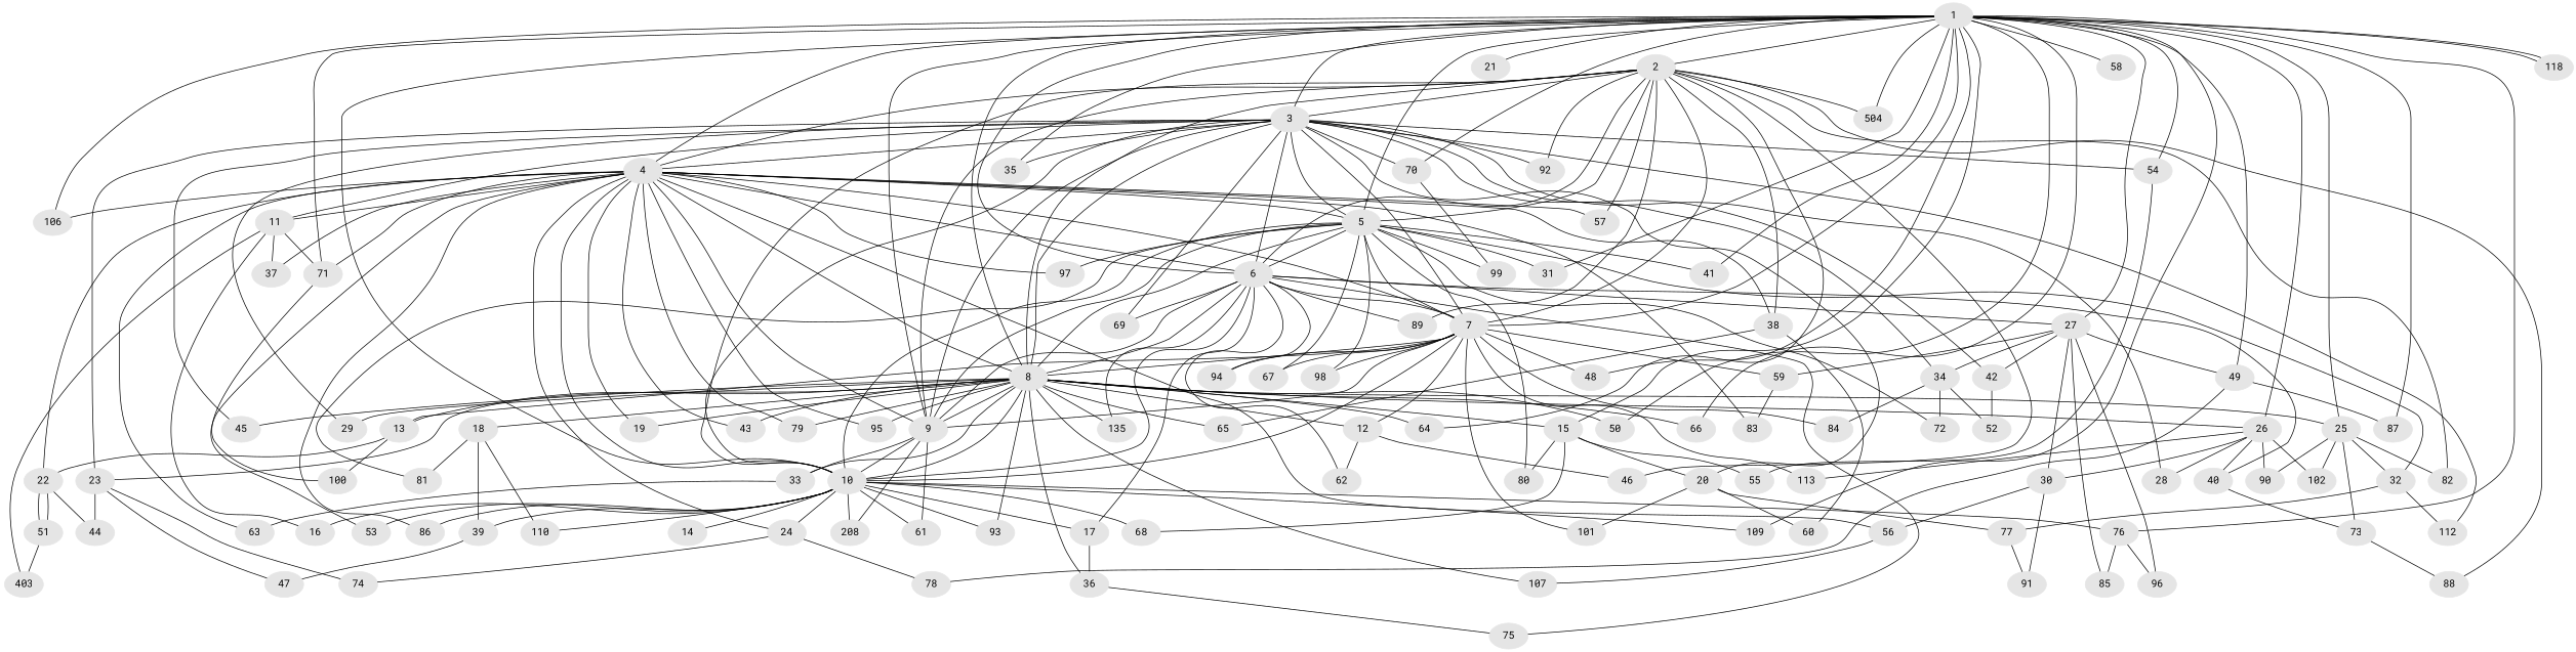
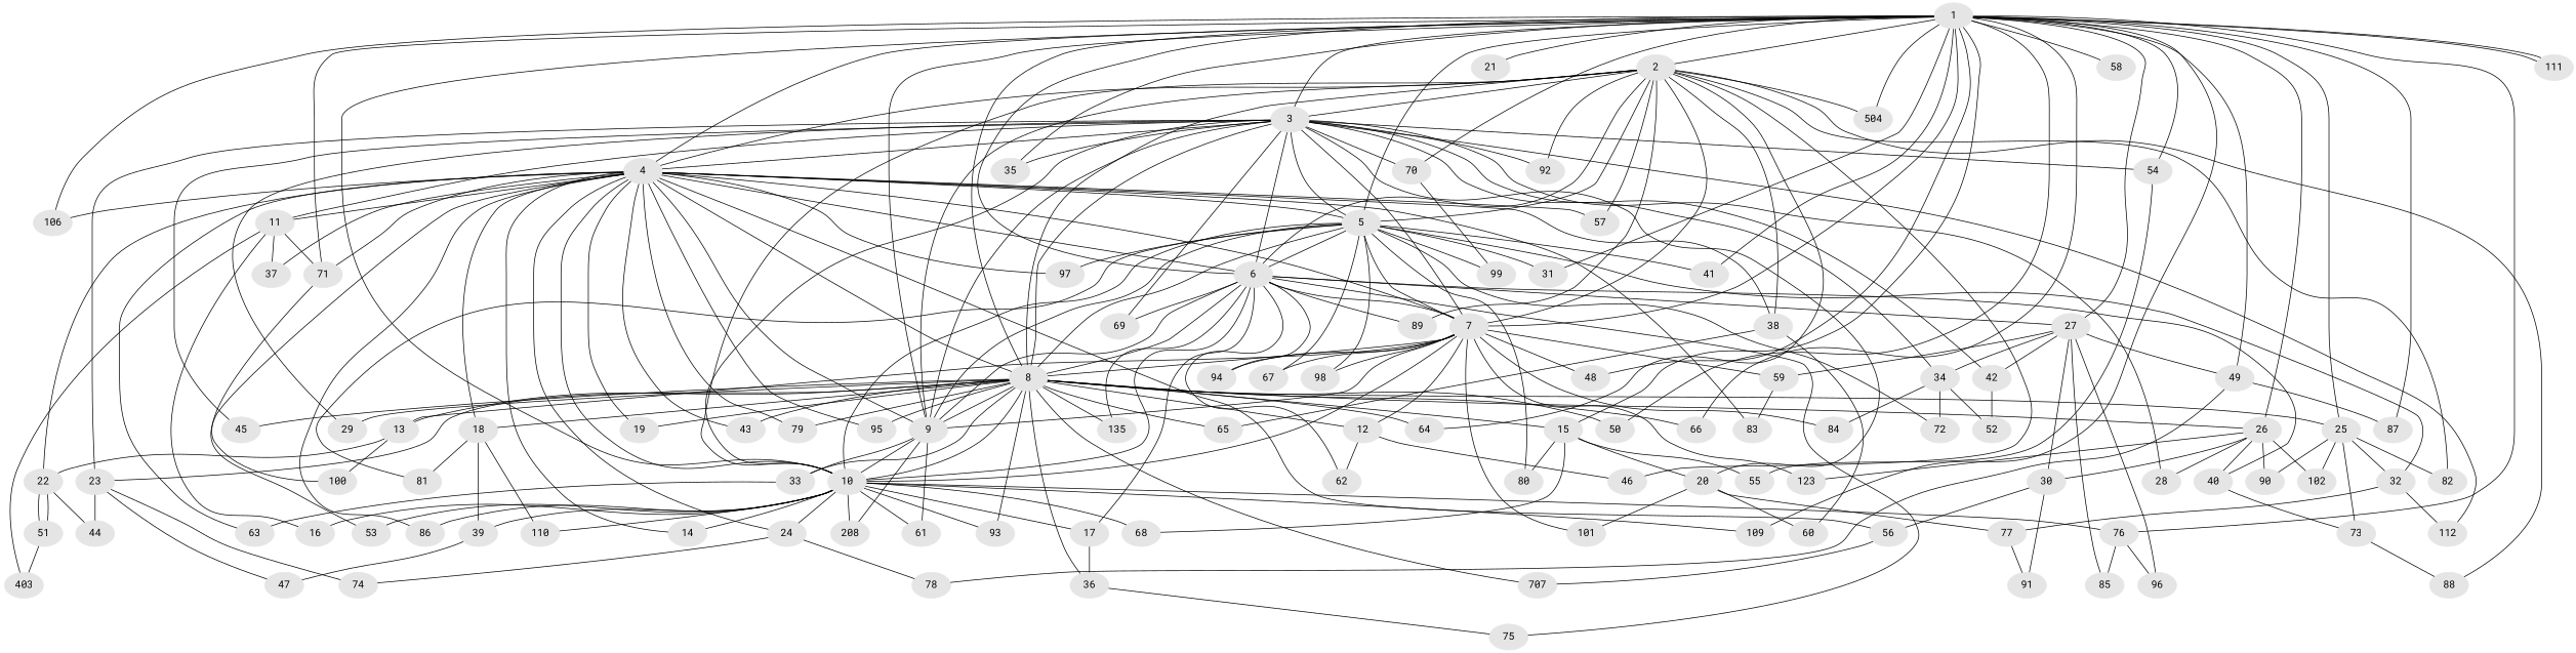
  graph {
    fontname="Roboto Mono"
    node [color=gray90 fontname="Roboto Mono" style=filled]
    edge [fontname="Roboto Mono"]
    1
    2
    3
    4
    5
    6
    7
    8
    9
    10
    15
    21
    25
    26
    27
    31
    35
    41
    48
    49
    50
    54
    58
    66
    70
    71
    76
    87
    n29 [label=504]
    106
    109
-   111 [label=118]
+   111
    38
    46
    57
    64
    82
    88
    89
    92
    11
    20
    23
    28
    29
    34
    42
    45
    69
    112
    14
    18
    19
    22
    24
    37
    43
    53
    56
    63
    79
    83
    86
    95
    97
    32
    67
    72
    80
    81
    98
    99
    17
    40
    62
    75
    94
    n78 [label=135]
    12
    13
    59
    84
    101
-   113
+   113 [label=123]
    33
    36
    65
    93
-   107
+   107 [label=707]
    61
    n91 [label=208]
    16
    39
    68
    110
    55
    73
    90
    102
    30
    85
    96
    78
    100
    60
    n106 [label=403]
    77
    44
    47
    74
    52
    51
    91
    1 -- 2
    1 -- 3
    1 -- 4
    1 -- 5
    1 -- 6
    1 -- 7
    1 -- 8
    1 -- 9
    1 -- 10
    1 -- 15
    1 -- 21
    1 -- 25
    1 -- 26
    1 -- 27
    1 -- 31
    1 -- 35
    1 -- 41
    1 -- 48
    1 -- 49
    1 -- 50
    1 -- 54
    1 -- 58
    1 -- 66
    1 -- 70
    1 -- 71
    1 -- 76
    1 -- 87
    1 -- n29
    1 -- 106
    1 -- 109
    1 -- 111
    1 -- 111
    2 -- 3
    2 -- 4
    2 -- 5
    2 -- 6
    2 -- 7
    2 -- 8
    2 -- 9
    2 -- 10
    2 -- n29
    2 -- 38
    2 -- 46
    2 -- 57
    2 -- 64
    2 -- 82
    2 -- 88
    2 -- 89
    2 -- 92
    3 -- 4
    3 -- 5
    3 -- 6
    3 -- 7
    3 -- 8
    3 -- 9
    3 -- 10
    3 -- 35
    3 -- 54
    3 -- 70
    3 -- 92
    3 -- 11
    3 -- 20
    3 -- 23
    3 -- 28
    3 -- 29
    3 -- 34
    3 -- 42
    3 -- 45
    3 -- 69
    3 -- 112
    4 -- 5
    4 -- 6
    4 -- 7
    4 -- 8
    4 -- 9
    4 -- 10
    4 -- 71
    4 -- 106
    4 -- 38
    4 -- 57
    4 -- 11
+   4 -- 14
+   4 -- 18
    4 -- 19
    4 -- 22
    4 -- 24
    4 -- 37
    4 -- 43
    4 -- 53
    4 -- 56
    4 -- 63
    4 -- 79
    4 -- 83
    4 -- 86
    4 -- 95
    4 -- 97
    5 -- 6
    5 -- 7
    5 -- 8
    5 -- 9
    5 -- 10
    5 -- 31
    5 -- 41
    5 -- 97
    5 -- 32
    5 -- 67
    5 -- 72
    5 -- 80
    5 -- 81
    5 -- 98
    5 -- 99
    6 -- 7
    6 -- 8
    6 -- 9
    6 -- 10
    6 -- 27
    6 -- 89
    6 -- 69
    6 -- 17
    6 -- 40
    6 -- 62
    6 -- 75
    6 -- 94
    6 -- n78
    7 -- 8
    7 -- 9
    7 -- 10
    7 -- 48
    7 -- 67
    7 -- 98
    7 -- 94
    7 -- 12
    7 -- 13
    7 -- 59
    7 -- 84
    7 -- 101
    7 -- 113
    8 -- 9
    8 -- 10
    8 -- 15
    8 -- 25
    8 -- 26
    8 -- 50
    8 -- 66
    8 -- 64
    8 -- 23
    8 -- 29
    8 -- 45
    8 -- 18
    8 -- 19
    8 -- 43
    8 -- 79
    8 -- 95
    8 -- n78
    8 -- 12
    8 -- 13
    8 -- 33
    8 -- 36
    8 -- 65
    8 -- 93
    8 -- 107
    9 -- 10
    9 -- 33
    9 -- 61
    9 -- n91
    10 -- 76
    10 -- 109
    10 -- 14
    10 -- 24
    10 -- 53
    10 -- 86
    10 -- 17
    10 -- 93
    10 -- 61
    10 -- n91
    10 -- 16
    10 -- 39
    10 -- 68
    10 -- 110
    15 -- 20
    15 -- 80
    15 -- 68
    15 -- 55
    25 -- 82
    25 -- 32
    25 -- 73
    25 -- 90
    25 -- 102
    26 -- 28
    26 -- 40
    26 -- 113
    26 -- 90
    26 -- 102
    26 -- 30
    27 -- 49
    27 -- 34
    27 -- 42
    27 -- 59
    27 -- 30
    27 -- 85
    27 -- 96
    49 -- 87
    49 -- 78
    54 -- 55
    70 -- 99
    71 -- 100
    76 -- 85
    76 -- 96
    38 -- 65
    38 -- 60
    11 -- 71
    11 -- 37
    11 -- 16
    11 -- n106
    20 -- 101
    20 -- 60
    20 -- 77
    23 -- 44
    23 -- 47
    23 -- 74
    34 -- 72
    34 -- 84
    34 -- 52
    42 -- 52
    18 -- 81
    18 -- 39
    18 -- 110
    22 -- 44
    22 -- 51
    22 -- 51
    24 -- 78
    24 -- 74
    56 -- 107
    32 -- 112
    32 -- 77
    17 -- 36
    40 -- 73
    12 -- 46
    12 -- 62
    13 -- 22
    13 -- 100
    59 -- 83
    33 -- 63
    36 -- 75
    39 -- 47
    73 -- 88
    30 -- 56
    30 -- 91
    77 -- 91
    51 -- n106
  }
